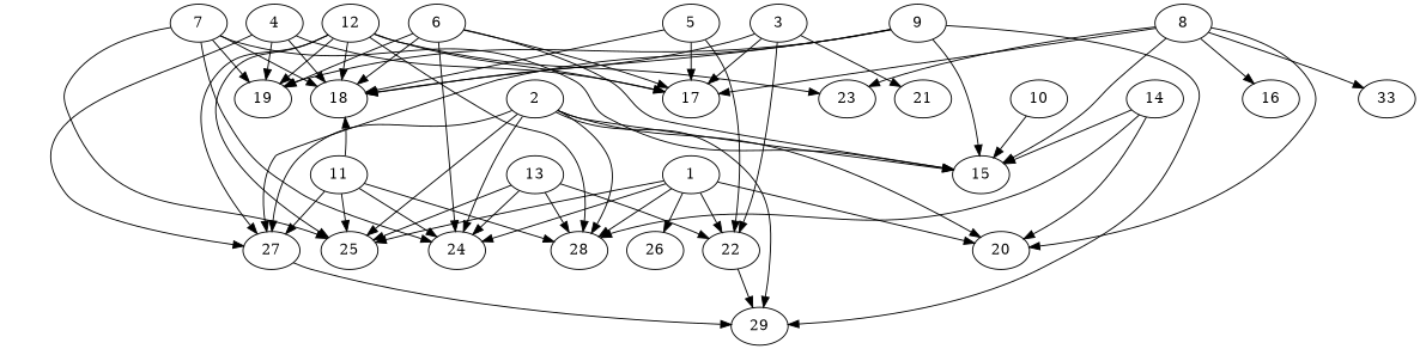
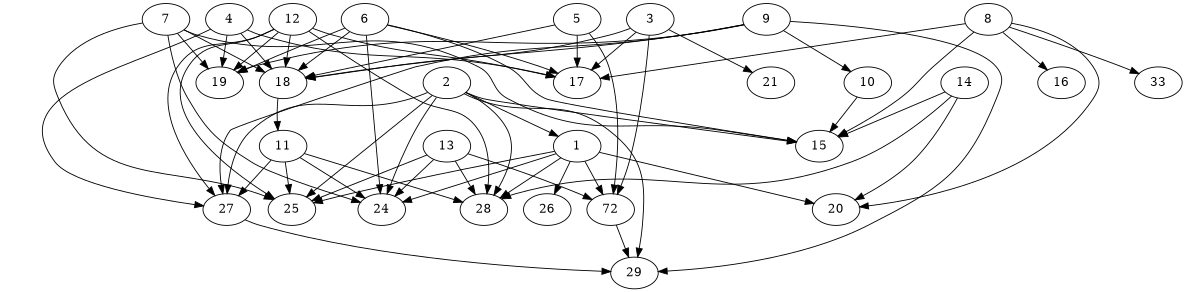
  digraph {
    node [alpha=0.06]
    1 [alpha=0.07]
    20 [alpha=0.16]
-   22 [alpha=0.18]
+   22 [alpha=0.18 label=72]
    24 [alpha=0.14]
    25 [alpha=0.18]
    26 [alpha=0.04]
    28 [alpha=0.17]
    29 [alpha=0.12]
    2 [alpha=0.04]
    15 [alpha=0.08]
    27 [alpha=0.11]
    3 [alpha=0.15]
    17
    18 [alpha=0.07]
    21
    4 [alpha=0.01]
    19 [alpha=0.14]
    5 [alpha=0.15]
    6 [alpha=0.02]
    7 [alpha=0.09]
    8 [alpha=0.08]
    16
-   23 [alpha=0.13]
    n24 [alpha=0.00 label=33]
    9 [alpha=0.02]
    10 [alpha=0.19]
    11 [alpha=0.02]
    12 [alpha=0.03]
    13 [alpha=0.17]
    14 [alpha=0.10]
    1 -> 20
    1 -> 22
    1 -> 24
    1 -> 25
    1 -> 26
    1 -> 28
    22 -> 29
-   2 -> 20
+   2 -> 1
    2 -> 24
    2 -> 25
    2 -> 28
    2 -> 29
    2 -> 15
    2 -> 27
    27 -> 29
    3 -> 22
    3 -> 17
    3 -> 18
    3 -> 21
    4 -> 27
    4 -> 17
    4 -> 18
    4 -> 19
    5 -> 22
    5 -> 17
    5 -> 18
    6 -> 24
    6 -> 15
    6 -> 17
    6 -> 18
    6 -> 19
    7 -> 24
    7 -> 25
    7 -> 15
    7 -> 18
    7 -> 19
    8 -> 20
    8 -> 15
    8 -> 17
    8 -> 16
-   8 -> 23
    8 -> n24
    9 -> 29
-   9 -> 15
+   9 -> 10
    9 -> 27
    9 -> 18
    9 -> 19
    10 -> 15
    11 -> 24
    11 -> 25
    11 -> 28
    11 -> 27
-   11 -> 18
+   18 -> 11
    12 -> 25
    12 -> 28
    12 -> 27
    12 -> 17
    12 -> 18
    12 -> 19
-   12 -> 23
    13 -> 22
    13 -> 24
    13 -> 25
    13 -> 28
    14 -> 20
    14 -> 28
    14 -> 15
  }
